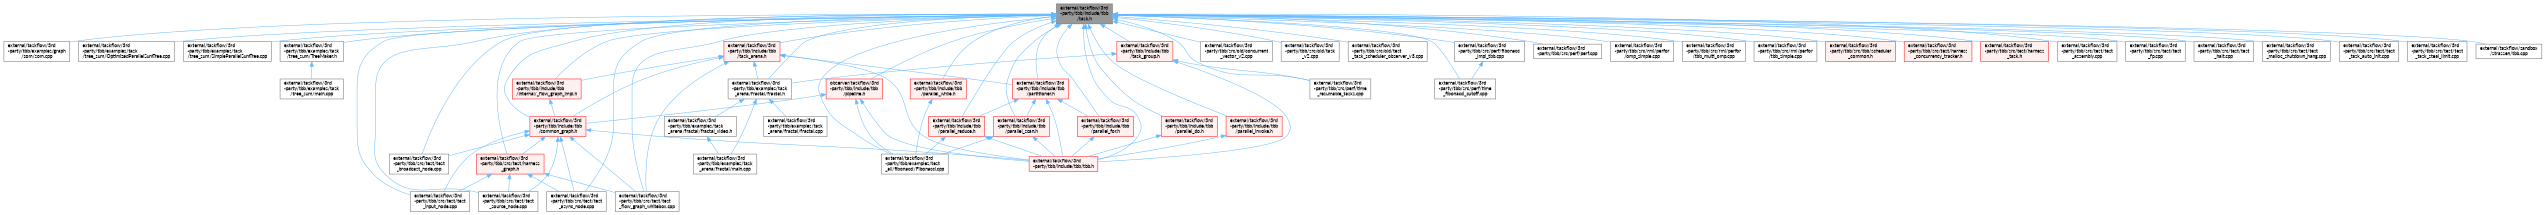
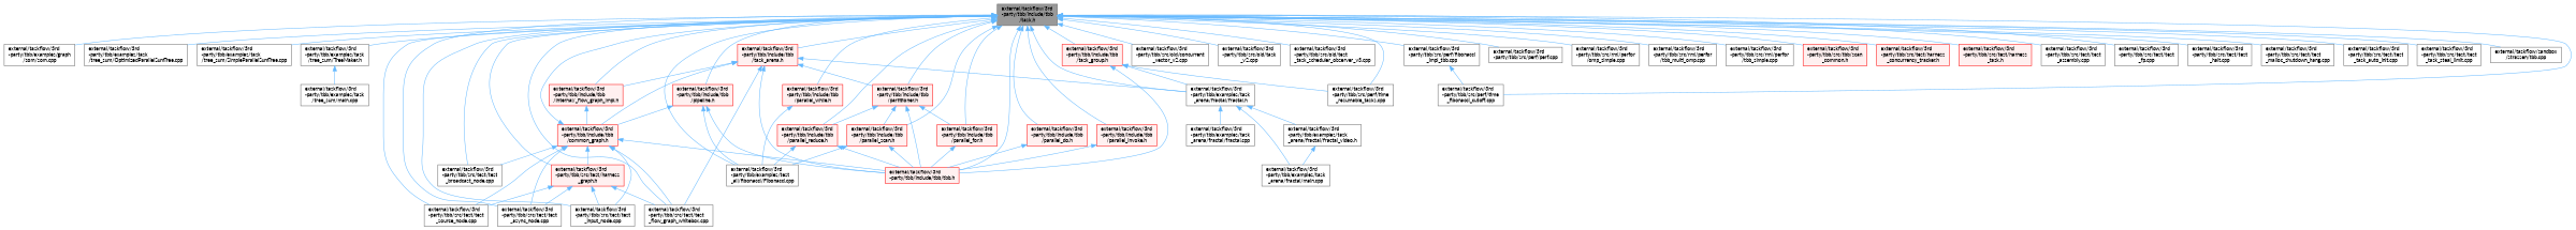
  digraph {
    fontname=Lato
    node [color=grey40 fillcolor=white fontname=Lato fontsize=10 shape=box style=filled]
    edge [color=steelblue1 dir=back fontname=Lato fontsize=10 labelfontname=Helvetica labelfontsize=10 style=solid]
    n1 [color=gray40 fillcolor=grey60 fontcolor=black height=0.2 label="external/taskflow/3rd\l-party/tbb/include/tbb\l/task.h" width=0.4]
    n2 [height=0.2 label="external/taskflow/3rd\l-party/tbb/examples/graph\l/som/som.cpp" width=0.4]
    n3 [height=0.2 label="external/taskflow/3rd\l-party/tbb/examples/task\l/tree_sum/OptimizedParallelSumTree.cpp" width=0.4]
    n4 [height=0.2 label="external/taskflow/3rd\l-party/tbb/examples/task\l/tree_sum/SimpleParallelSumTree.cpp" width=0.4]
    n5 [height=0.2 label="external/taskflow/3rd\l-party/tbb/examples/task\l/tree_sum/TreeMaker.h" width=0.4]
    n6 [height=0.2 label="external/taskflow/3rd\l-party/tbb/examples/task\l_arena/fractal/fractal.h" width=0.4]
    n7 [height=0.2 label="external/taskflow/3rd\l-party/tbb/examples/test\l_all/fibonacci/Fibonacci.cpp" width=0.4]
    n8 [color=red fillcolor="#FFF0F0" height=0.2 label="external/taskflow/3rd\l-party/tbb/include/tbb\l/common_graph.h" width=0.4]
    n9 [color=red fillcolor="#FFF0F0" height=0.2 label="external/taskflow/3rd\l-party/tbb/include/tbb/tbb.h" width=0.4]
    n10 [color=red fillcolor="#FFF0F0" height=0.2 label="external/taskflow/3rd\l-party/tbb/src/test/harness\l_graph.h" width=0.4]
    n11 [height=0.2 label="external/taskflow/3rd\l-party/tbb/src/test/test\l_async_node.cpp" width=0.4]
    n12 [height=0.2 label="external/taskflow/3rd\l-party/tbb/src/test/test\l_flow_graph_whitebox.cpp" width=0.4]
    n13 [height=0.2 label="external/taskflow/3rd\l-party/tbb/src/test/test\l_input_node.cpp" width=0.4]
    n14 [height=0.2 label="external/taskflow/3rd\l-party/tbb/src/test/test\l_source_node.cpp" width=0.4]
    n15 [height=0.2 label="external/taskflow/3rd\l-party/tbb/src/test/test\l_broadcast_node.cpp" width=0.4]
    n16 [color=red fillcolor="#FFF0F0" height=0.2 label="external/taskflow/3rd\l-party/tbb/include/tbb\l/internal/_flow_graph_impl.h" width=0.4]
    n17 [color=red fillcolor="#FFF0F0" height=0.2 label="external/taskflow/3rd\l-party/tbb/include/tbb\l/parallel_do.h" width=0.4]
    n18 [color=red fillcolor="#FFF0F0" height=0.2 label="external/taskflow/3rd\l-party/tbb/include/tbb\l/parallel_for.h" width=0.4]
    n19 [color=red fillcolor="#FFF0F0" height=0.2 label="external/taskflow/3rd\l-party/tbb/include/tbb\l/parallel_invoke.h" width=0.4]
    n20 [color=red fillcolor="#FFF0F0" height=0.2 label="external/taskflow/3rd\l-party/tbb/include/tbb\l/parallel_reduce.h" width=0.4]
    n21 [color=red fillcolor="#FFF0F0" height=0.2 label="external/taskflow/3rd\l-party/tbb/include/tbb\l/parallel_scan.h" width=0.4]
    n22 [color=red fillcolor="#FFF0F0" height=0.2 label="external/taskflow/3rd\l-party/tbb/include/tbb\l/parallel_while.h" width=0.4]
    n23 [color=red fillcolor="#FFF0F0" height=0.2 label="external/taskflow/3rd\l-party/tbb/include/tbb\l/partitioner.h" width=0.4]
-   n24 [color=red fillcolor="#FFF0F0" height=0.2 label="observer/taskflow/3rd\l-party/tbb/include/tbb\l/pipeline.h" width=0.4]
+   n24 [color=red fillcolor="#FFF0F0" height=0.2 label="external/taskflow/3rd\l-party/tbb/include/tbb\l/pipeline.h" width=0.4]
    n25 [color=red fillcolor="#FFF0F0" height=0.2 label="external/taskflow/3rd\l-party/tbb/include/tbb\l/task_arena.h" width=0.4]
    n26 [color=red fillcolor="#FFF0F0" height=0.2 label="external/taskflow/3rd\l-party/tbb/include/tbb\l/task_group.h" width=0.4]
    n27 [height=0.2 label="external/taskflow/3rd\l-party/tbb/src/perf/time\l_resumable_tasks.cpp" width=0.4]
    n28 [height=0.2 label="external/taskflow/3rd\l-party/tbb/src/old/concurrent\l_vector_v2.cpp" width=0.4]
    n29 [height=0.2 label="external/taskflow/3rd\l-party/tbb/src/old/task\l_v2.cpp" width=0.4]
    n30 [height=0.2 label="external/taskflow/3rd\l-party/tbb/src/old/test\l_task_scheduler_observer_v3.cpp" width=0.4]
    n31 [height=0.2 label="external/taskflow/3rd\l-party/tbb/src/perf/fibonacci\l_impl_tbb.cpp" width=0.4]
    n32 [height=0.2 label="external/taskflow/3rd\l-party/tbb/src/perf/time\l_fibonacci_cutoff.cpp" width=0.4]
    n33 [height=0.2 label="external/taskflow/3rd\l-party/tbb/src/perf/perf.cpp" width=0.4]
    n34 [height=0.2 label="external/taskflow/3rd\l-party/tbb/src/rml/perfor\l/omp_simple.cpp" width=0.4]
    n35 [height=0.2 label="external/taskflow/3rd\l-party/tbb/src/rml/perfor\l/tbb_multi_omp.cpp" width=0.4]
    n36 [height=0.2 label="external/taskflow/3rd\l-party/tbb/src/rml/perfor\l/tbb_simple.cpp" width=0.4]
-   n37 [color=red fillcolor="#FFF0F0" height=0.2 label="external/taskflow/3rd\l-party/tbb/src/tbb/scheduler\l_common.h" width=0.4]
+   n37 [color=red fillcolor="#FFF0F0" height=0.2 label="external/taskflow/3rd\l-party/tbb/src/tbb/scan\l_common.h" width=0.4]
    n38 [color=red fillcolor="#FFF0F0" height=0.2 label="external/taskflow/3rd\l-party/tbb/src/test/harness\l_concurrency_tracker.h" width=0.4]
    n39 [color=red fillcolor="#FFF0F0" height=0.2 label="external/taskflow/3rd\l-party/tbb/src/test/harness\l_task.h" width=0.4]
    n40 [height=0.2 label="external/taskflow/3rd\l-party/tbb/src/test/test\l_assembly.cpp" width=0.4]
    n41 [height=0.2 label="external/taskflow/3rd\l-party/tbb/src/test/test\l_fp.cpp" width=0.4]
    n42 [height=0.2 label="external/taskflow/3rd\l-party/tbb/src/test/test\l_halt.cpp" width=0.4]
    n43 [height=0.2 label="external/taskflow/3rd\l-party/tbb/src/test/test\l_malloc_shutdown_hang.cpp" width=0.4]
    n44 [height=0.2 label="external/taskflow/3rd\l-party/tbb/src/test/test\l_task_auto_init.cpp" width=0.4]
    n45 [height=0.2 label="external/taskflow/3rd\l-party/tbb/src/test/test\l_task_steal_limit.cpp" width=0.4]
    n46 [height=0.2 label="external/taskflow/sandbox\l/strassen/tbb.cpp" width=0.4]
    n47 [height=0.2 label="external/taskflow/3rd\l-party/tbb/examples/task\l/tree_sum/main.cpp" width=0.4]
    n48 [height=0.2 label="external/taskflow/3rd\l-party/tbb/examples/task\l_arena/fractal/fractal.cpp" width=0.4]
    n49 [height=0.2 label="external/taskflow/3rd\l-party/tbb/examples/task\l_arena/fractal/fractal_video.h" width=0.4]
    n50 [height=0.2 label="external/taskflow/3rd\l-party/tbb/examples/task\l_arena/fractal/main.cpp" width=0.4]
    n1 -> n2
    n1 -> n3
    n1 -> n4
    n1 -> n5
    n1 -> n6
    n1 -> n7
-   n1 -> n8
+   n8 -> n1
    n1 -> n9
    n1 -> n10
    n1 -> n11
    n1 -> n12
    n1 -> n13
    n1 -> n14
    n1 -> n15
    n1 -> n16
    n1 -> n17
    n1 -> n18
    n1 -> n19
    n1 -> n20
    n1 -> n21
    n1 -> n22
    n1 -> n23
    n1 -> n24
    n1 -> n25
    n1 -> n26
    n1 -> n27
    n1 -> n28
    n1 -> n29
    n1 -> n30
    n1 -> n31
    n1 -> n32
    n1 -> n33
    n1 -> n34
    n1 -> n35
    n1 -> n36
    n1 -> n37
    n1 -> n38
    n1 -> n39
    n1 -> n40
    n1 -> n41
    n1 -> n42
    n1 -> n43
    n1 -> n44
    n1 -> n45
    n1 -> n46
    n5 -> n47
    n6 -> n48
    n6 -> n49
    n6 -> n50
    n8 -> n9
    n8 -> n10
    n8 -> n11
    n8 -> n12
    n8 -> n13
    n8 -> n14
    n8 -> n15
    n10 -> n11
    n10 -> n12
    n10 -> n13
    n10 -> n14
    n16 -> n8
    n17 -> n9
    n18 -> n9
    n19 -> n9
    n20 -> n7
    n20 -> n9
    n21 -> n7
    n21 -> n9
    n22 -> n7
    n23 -> n9
    n23 -> n18
    n23 -> n20
    n23 -> n21
    n24 -> n7
    n24 -> n8
    n24 -> n9
    n25 -> n6
    n25 -> n8
    n25 -> n9
    n25 -> n12
    n25 -> n16
    n25 -> n23
    n26 -> n6
    n26 -> n9
    n26 -> n27
    n31 -> n32
    n49 -> n50
  }
